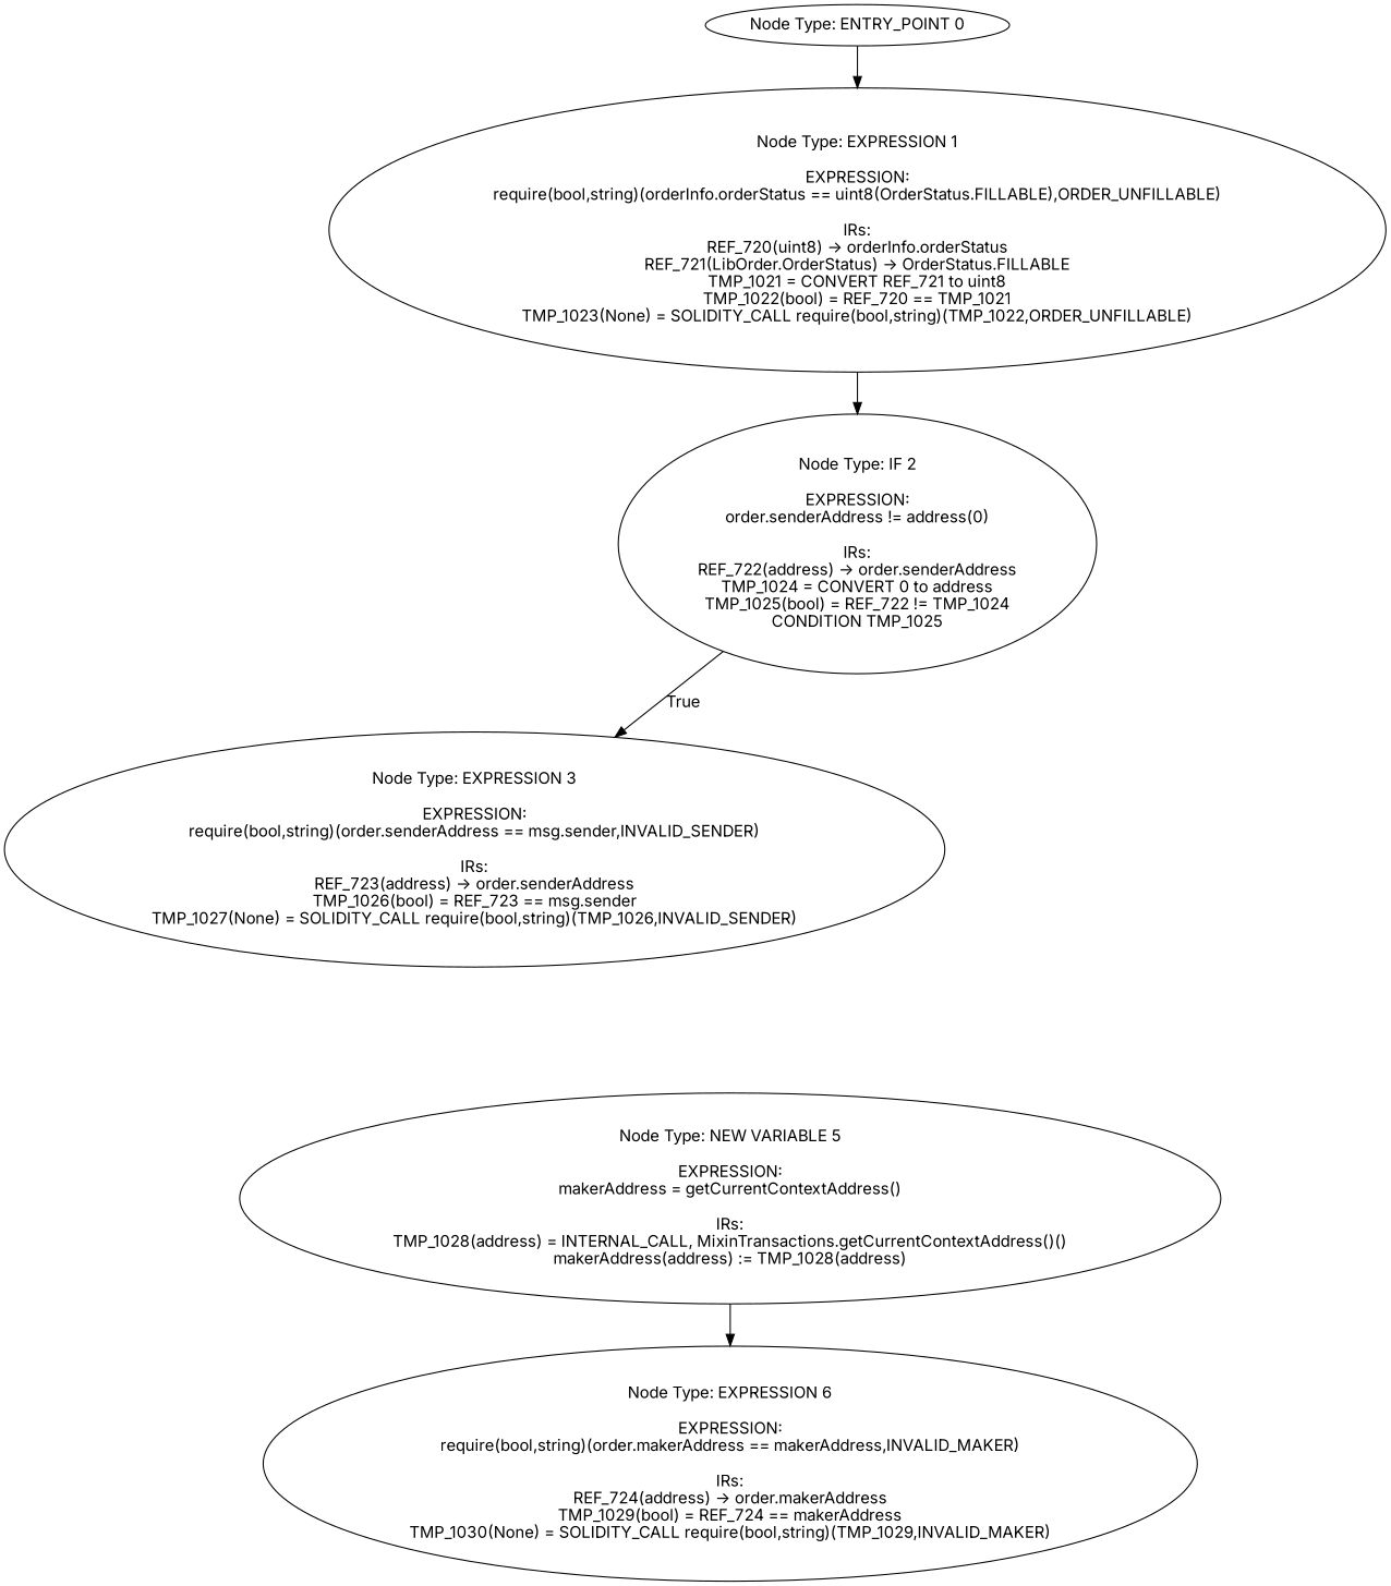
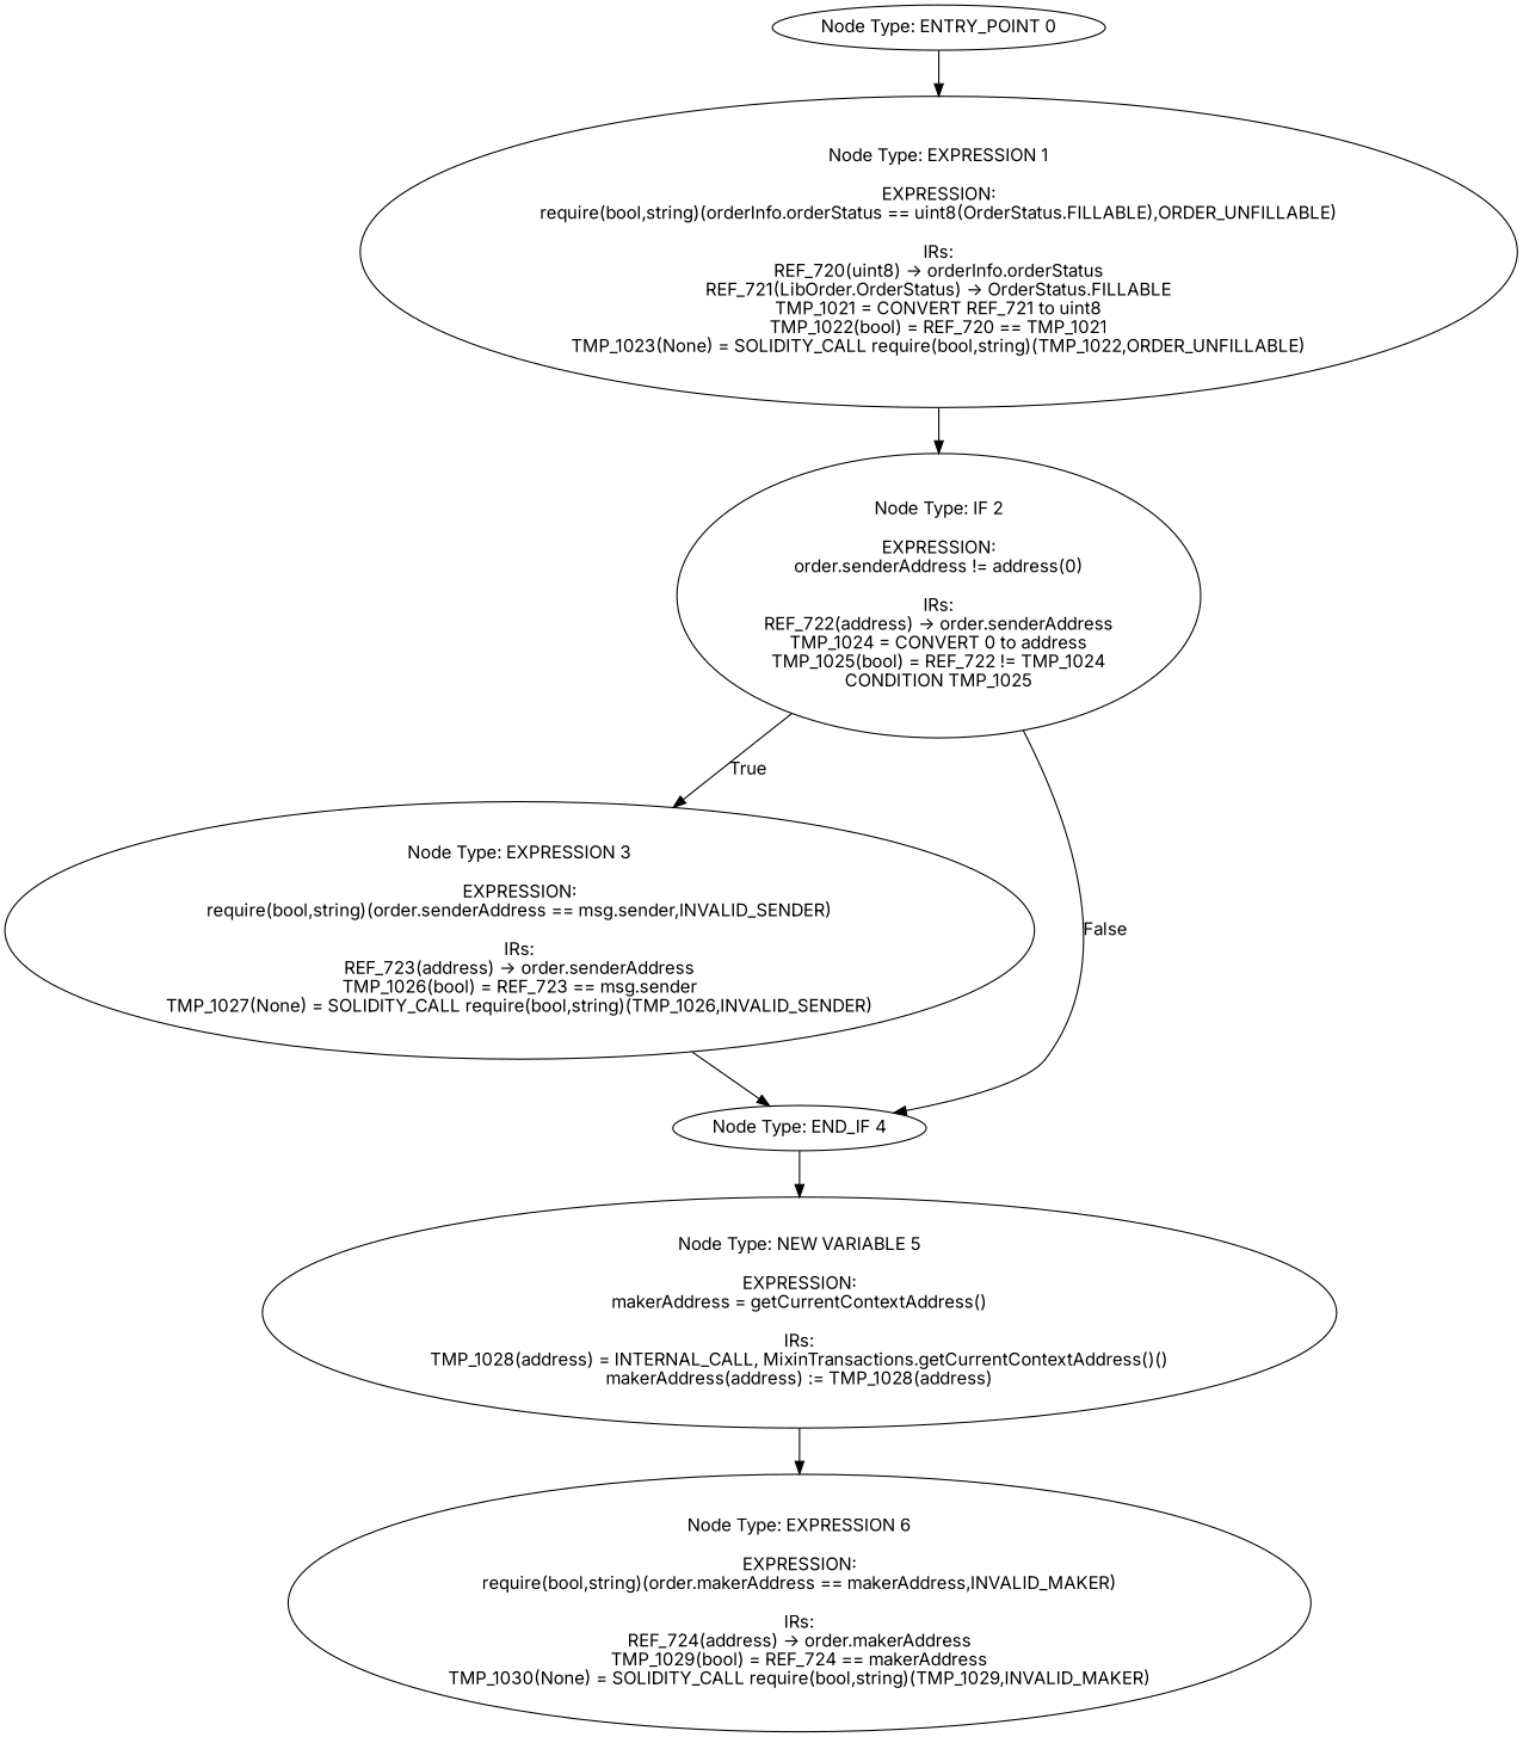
  digraph {
    fontname=Inter
    node [fontname=Inter]
    edge [fontname=Inter]
    n1 [label="Node Type: ENTRY_POINT 0\n"]
    n2 [label="Node Type: EXPRESSION 1\n\nEXPRESSION:\nrequire(bool,string)(orderInfo.orderStatus == uint8(OrderStatus.FILLABLE),ORDER_UNFILLABLE)\n\nIRs:\nREF_720(uint8) -> orderInfo.orderStatus\nREF_721(LibOrder.OrderStatus) -> OrderStatus.FILLABLE\nTMP_1021 = CONVERT REF_721 to uint8\nTMP_1022(bool) = REF_720 == TMP_1021\nTMP_1023(None) = SOLIDITY_CALL require(bool,string)(TMP_1022,ORDER_UNFILLABLE)"]
    n3 [label="Node Type: IF 2\n\nEXPRESSION:\norder.senderAddress != address(0)\n\nIRs:\nREF_722(address) -> order.senderAddress\nTMP_1024 = CONVERT 0 to address\nTMP_1025(bool) = REF_722 != TMP_1024\nCONDITION TMP_1025"]
    n4 [label="Node Type: EXPRESSION 3\n\nEXPRESSION:\nrequire(bool,string)(order.senderAddress == msg.sender,INVALID_SENDER)\n\nIRs:\nREF_723(address) -> order.senderAddress\nTMP_1026(bool) = REF_723 == msg.sender\nTMP_1027(None) = SOLIDITY_CALL require(bool,string)(TMP_1026,INVALID_SENDER)"]
+   n5 [label="Node Type: END_IF 4\n"]
    n6 [label="Node Type: NEW VARIABLE 5\n\nEXPRESSION:\nmakerAddress = getCurrentContextAddress()\n\nIRs:\nTMP_1028(address) = INTERNAL_CALL, MixinTransactions.getCurrentContextAddress()()\nmakerAddress(address) := TMP_1028(address)"]
    n7 [label="Node Type: EXPRESSION 6\n\nEXPRESSION:\nrequire(bool,string)(order.makerAddress == makerAddress,INVALID_MAKER)\n\nIRs:\nREF_724(address) -> order.makerAddress\nTMP_1029(bool) = REF_724 == makerAddress\nTMP_1030(None) = SOLIDITY_CALL require(bool,string)(TMP_1029,INVALID_MAKER)"]
    n1 -> n2
    n2 -> n3
    n3 -> n4 [label=True]
+   n3 -> n5 [label=False]
+   n4 -> n5
+   n5 -> n6
    n6 -> n7
  }
